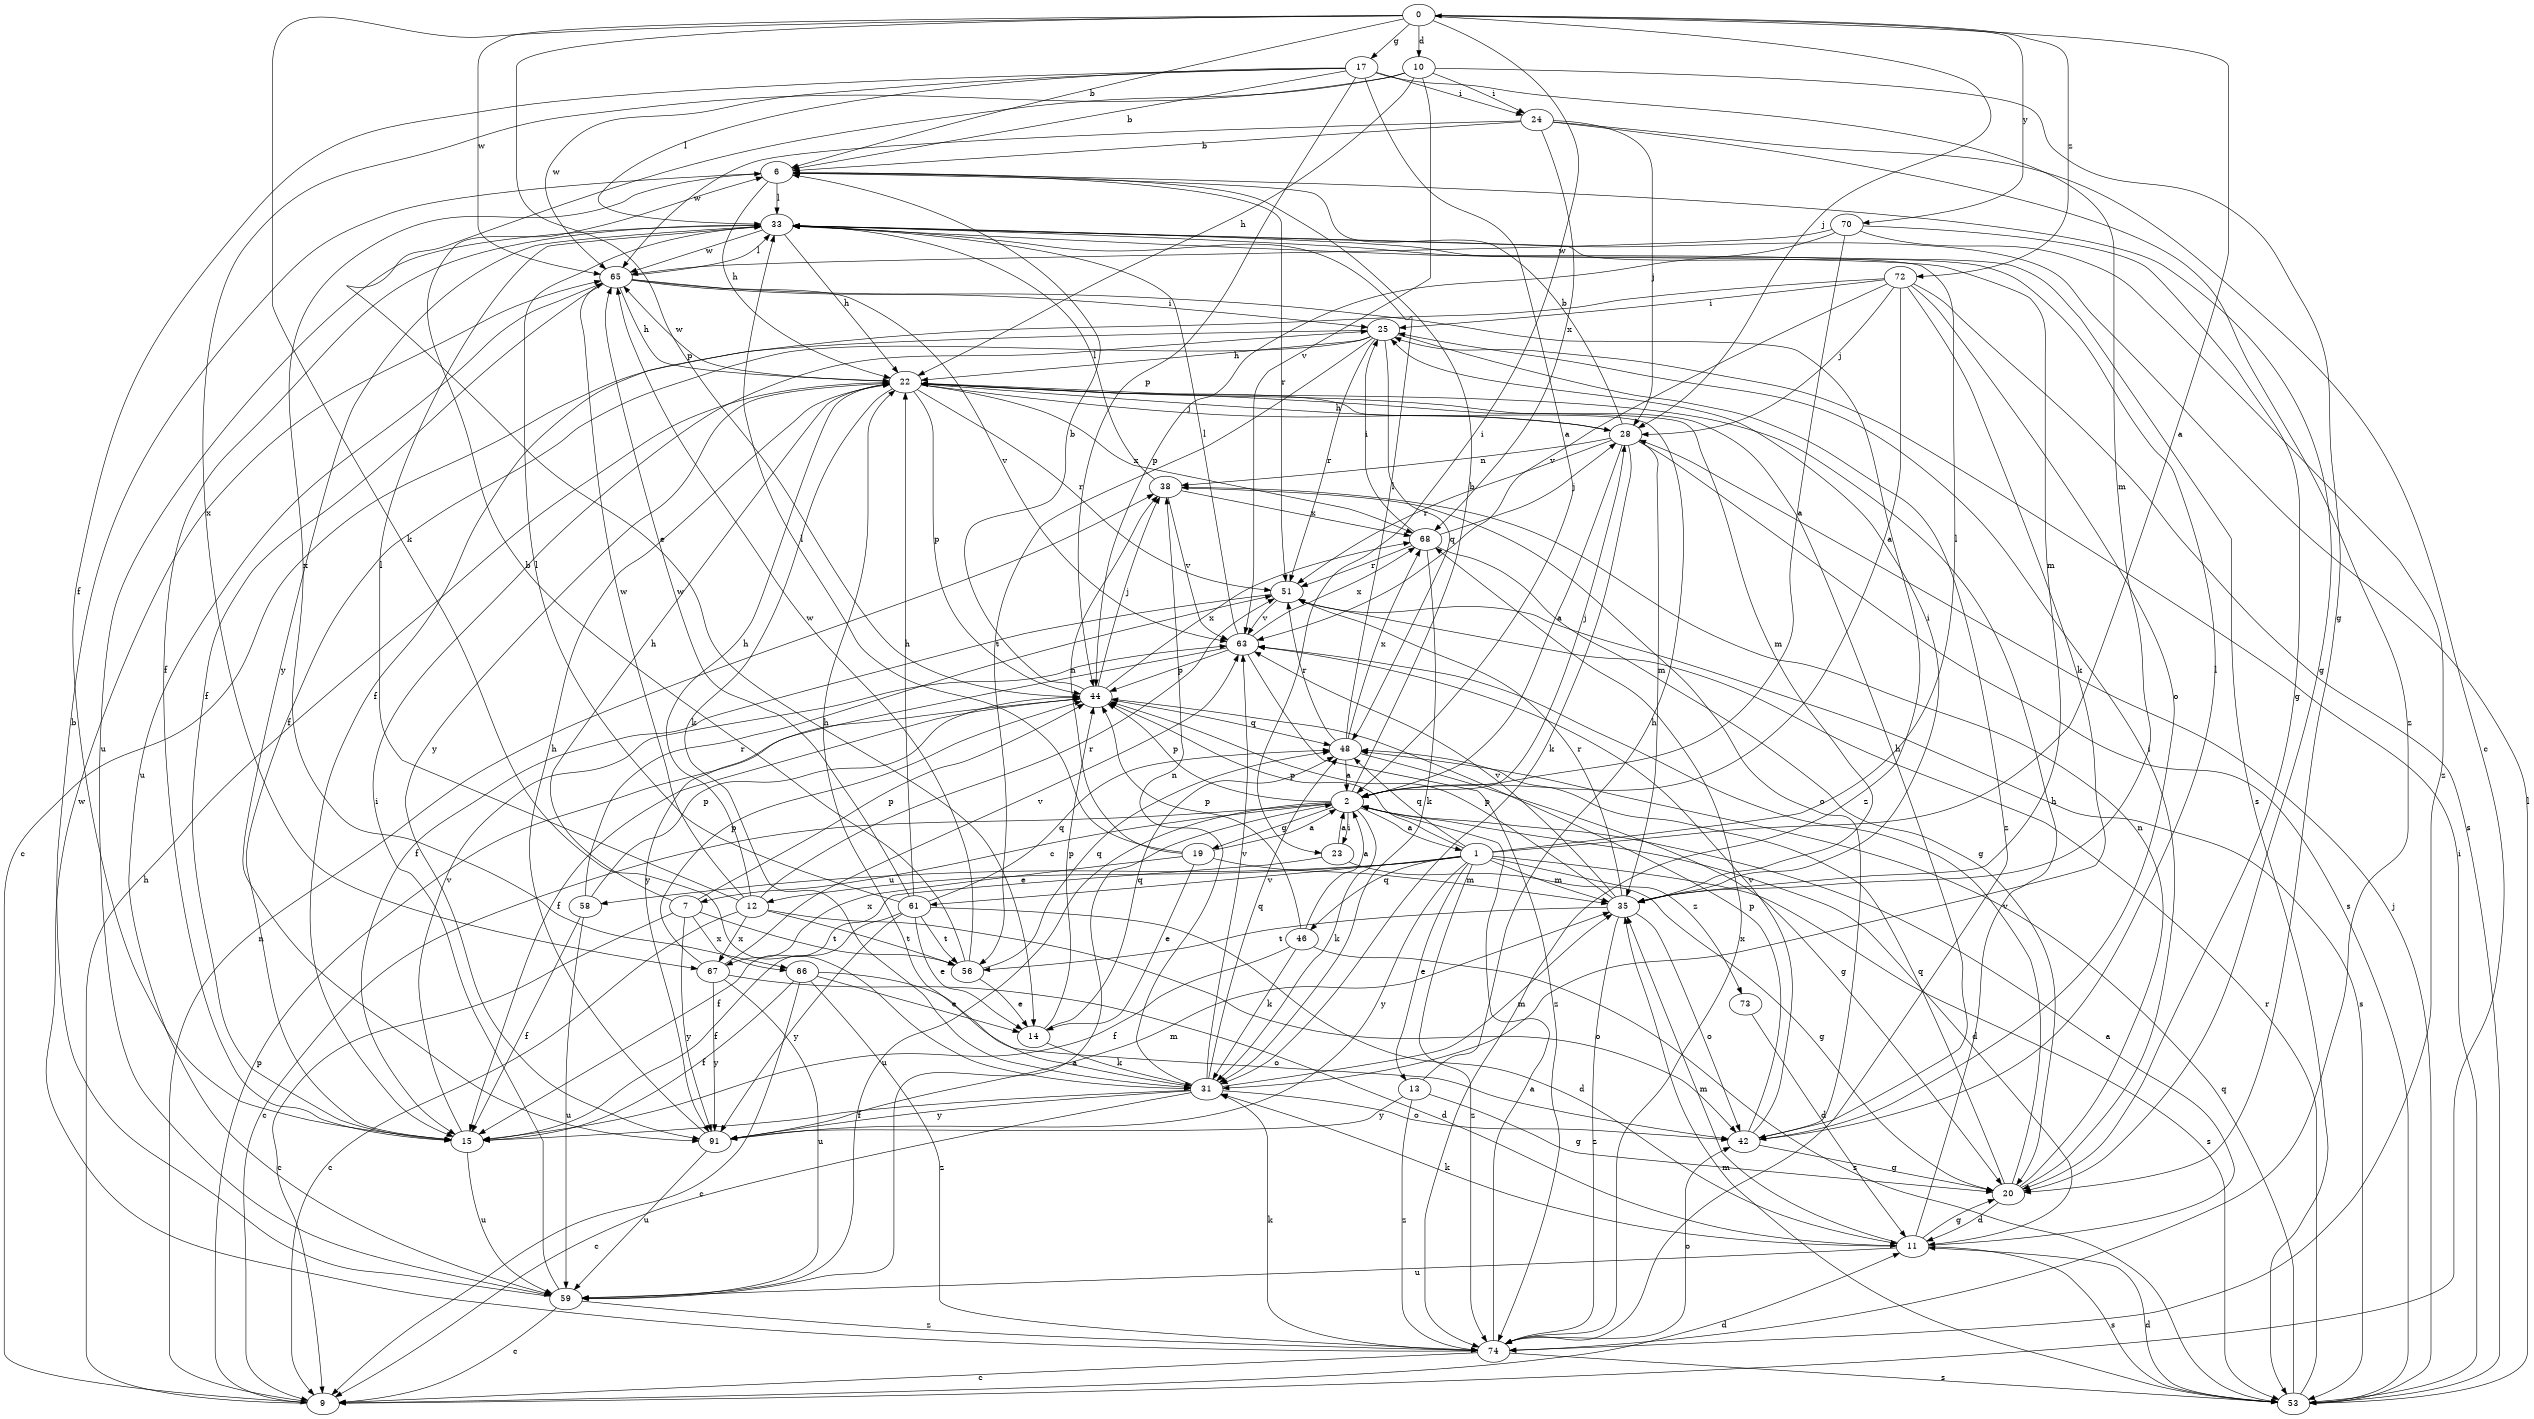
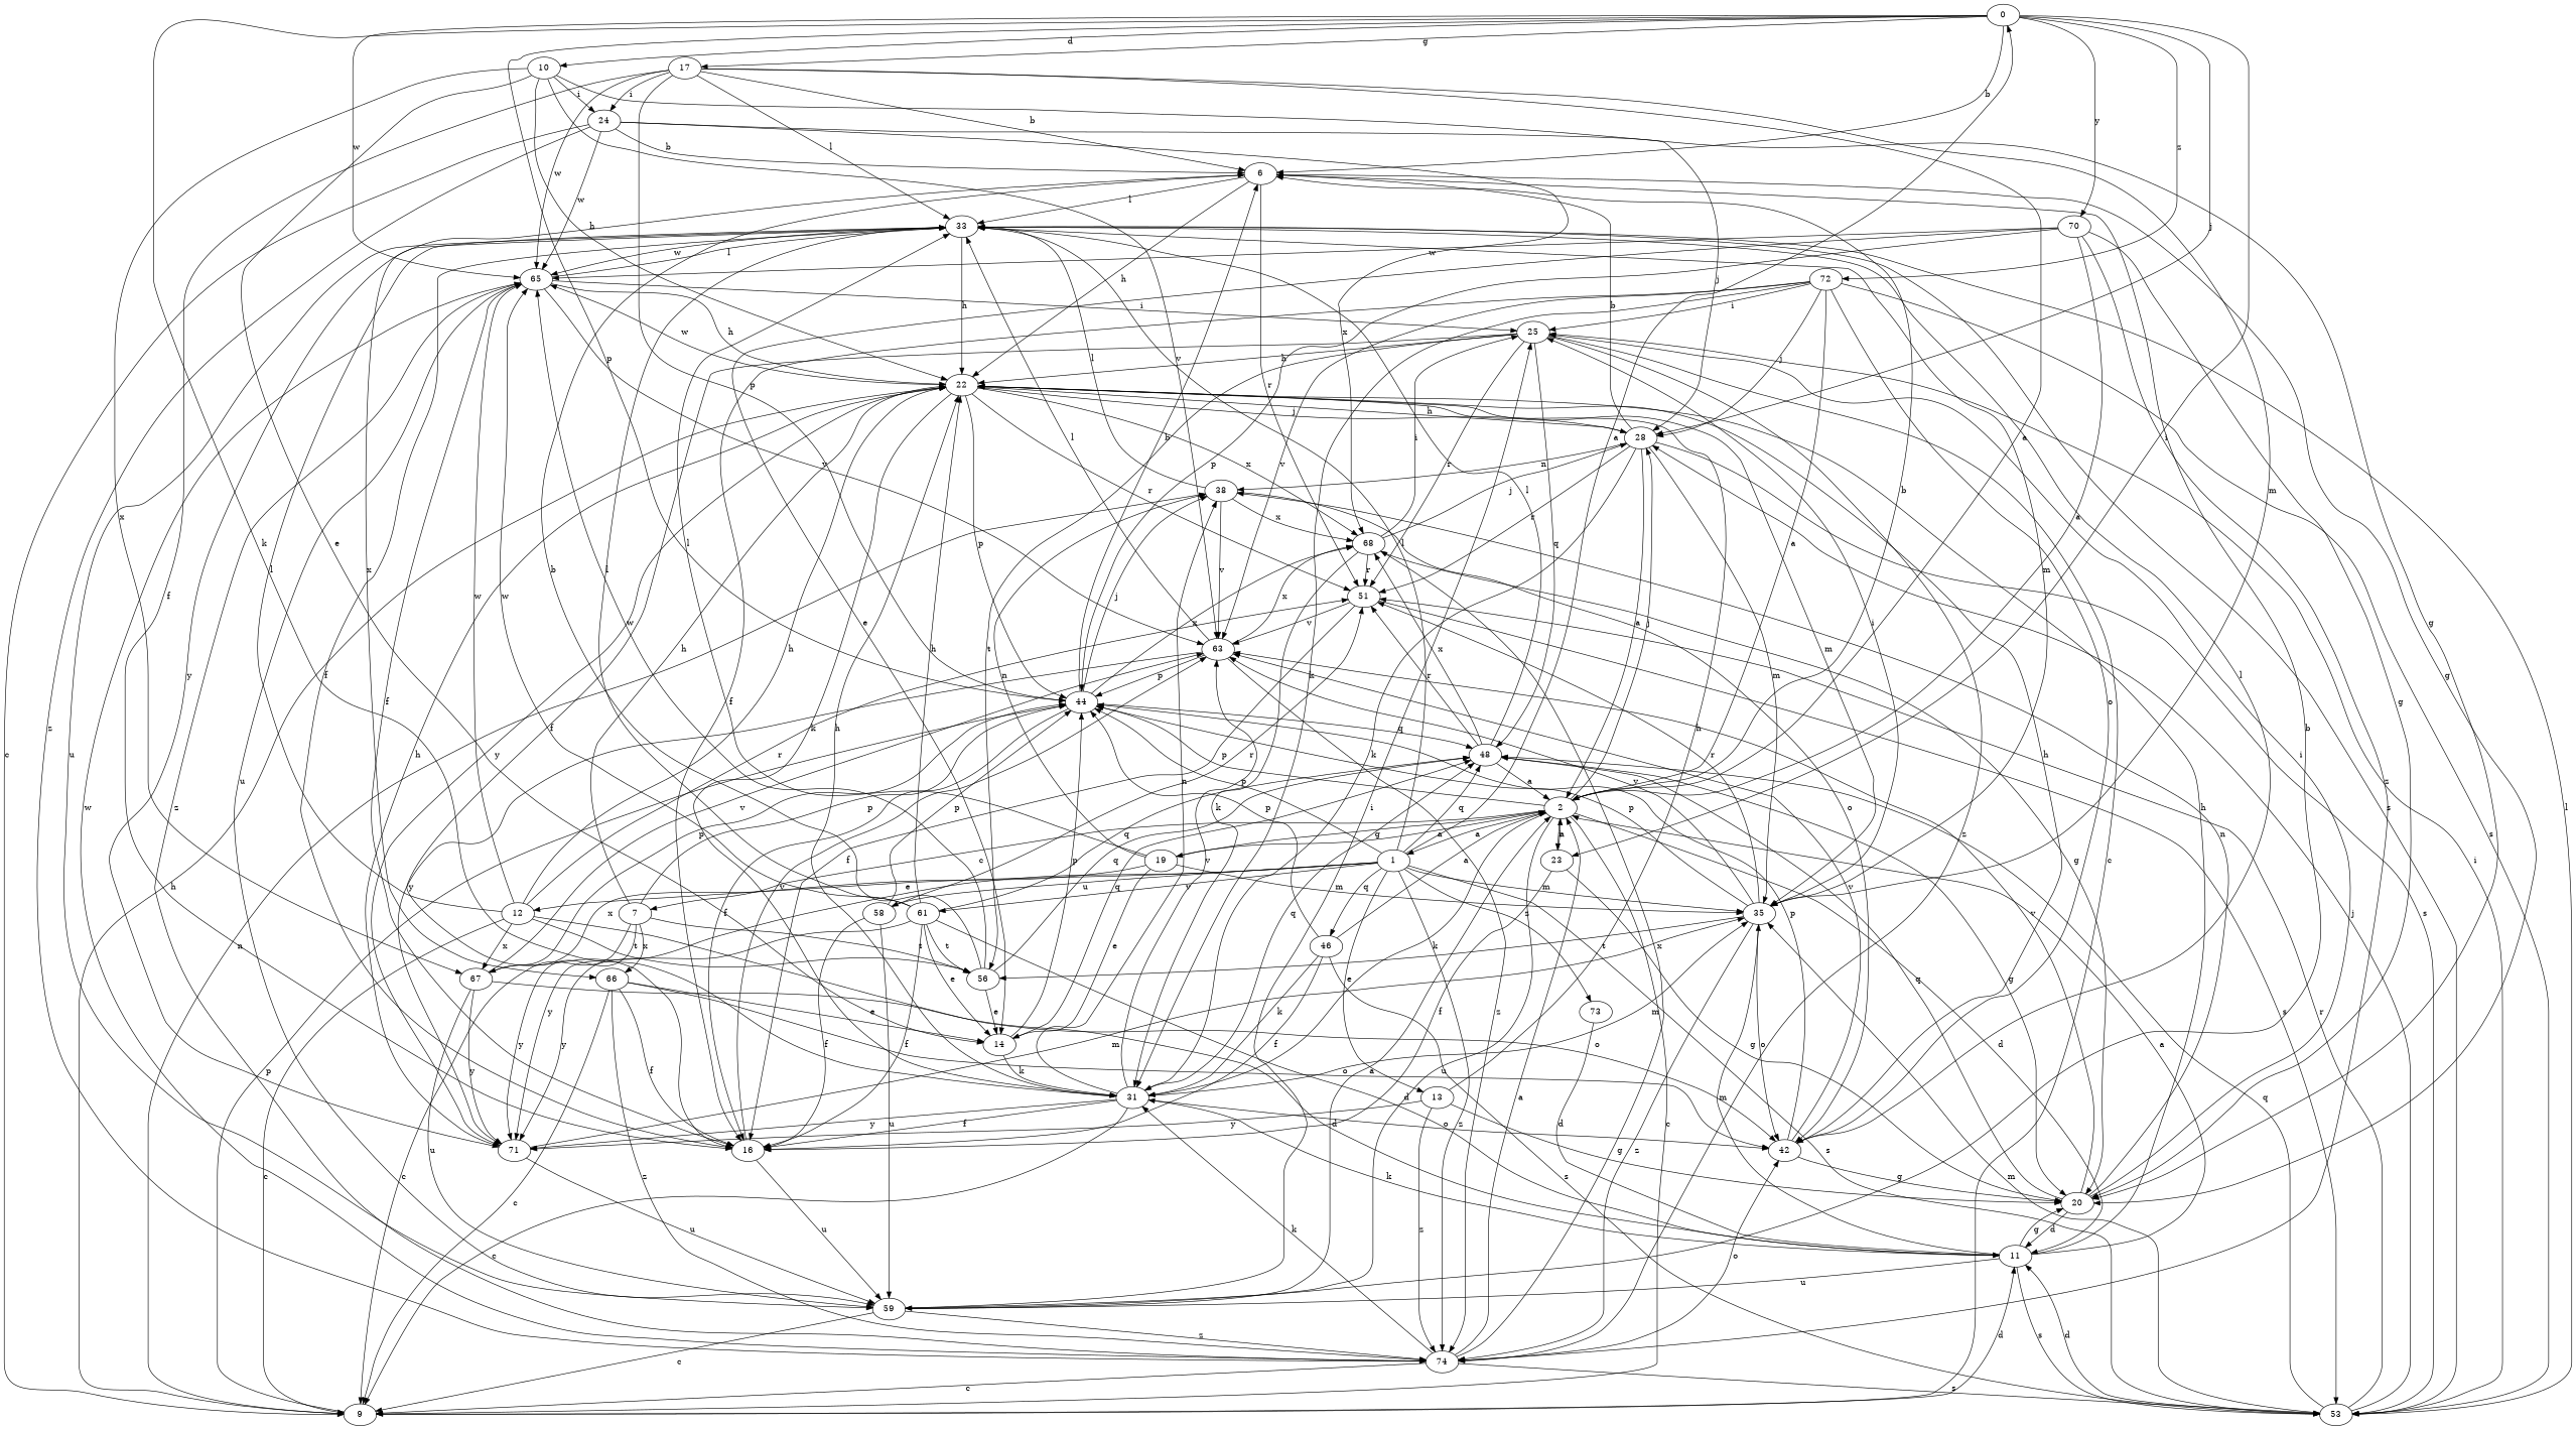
  strict digraph {
    0
    6
    10
    17
    23
    28
    31
    44
    65
    70
    72
    33
    20
    22
    51
    66
    14
    24
    63
    67
    35
    2
-   16 [label=15]
+   16
    53
    38
    48
-   71 [label=91]
+   71
    9
    42
    68
    74
    59
    25
    1
    12
    13
    46
    58
    61
    73
    56
    11
    7
    19
    0 -> 6 [label=b]
    0 -> 10 [label=d]
    0 -> 17 [label=g]
    0 -> 23 [label=i]
    0 -> 28 [label=j]
    0 -> 31 [label=k]
    0 -> 44 [label=p]
    0 -> 65 [label=w]
    0 -> 70 [label=y]
    0 -> 72 [label=z]
    6 -> 33 [label=l]
    6 -> 20 [label=g]
    6 -> 22 [label=h]
    6 -> 51 [label=r]
    6 -> 66 [label=x]
    10 -> 20 [label=g]
    10 -> 22 [label=h]
    10 -> 14 [label=e]
    10 -> 24 [label=i]
    10 -> 63 [label=v]
    10 -> 67 [label=x]
    17 -> 6 [label=b]
    17 -> 44 [label=p]
    17 -> 65 [label=w]
    17 -> 33 [label=l]
    17 -> 24 [label=i]
    17 -> 35 [label=m]
    17 -> 2 [label=a]
    17 -> 16 [label=f]
    23 -> 20 [label=g]
    23 -> 2 [label=a]
    23 -> 16 [label=f]
    28 -> 6 [label=b]
    28 -> 31 [label=k]
    28 -> 22 [label=h]
    28 -> 51 [label=r]
    28 -> 35 [label=m]
    28 -> 2 [label=a]
    28 -> 53 [label=s]
    28 -> 38 [label=n]
    31 -> 22 [label=h]
    31 -> 63 [label=v]
    31 -> 35 [label=m]
    31 -> 16 [label=f]
    31 -> 38 [label=n]
    31 -> 48 [label=q]
    31 -> 71 [label=y]
    31 -> 9 [label=c]
    31 -> 42 [label=o]
    44 -> 6 [label=b]
    44 -> 16 [label=f]
    44 -> 38 [label=j]
    44 -> 48 [label=q]
    44 -> 68 [label=x]
    65 -> 33 [label=l]
    65 -> 22 [label=h]
    65 -> 63 [label=v]
    65 -> 16 [label=f]
    65 -> 74 [label=z]
    65 -> 59 [label=u]
    65 -> 25 [label=i]
    70 -> 44 [label=p]
    70 -> 65 [label=w]
    70 -> 20 [label=g]
+   70 -> 14 [label=e]
    70 -> 2 [label=a]
    70 -> 74 [label=z]
    72 -> 28 [label=j]
    72 -> 31 [label=k]
    72 -> 63 [label=v]
    72 -> 2 [label=a]
    72 -> 16 [label=f]
    72 -> 53 [label=s]
    72 -> 42 [label=o]
    72 -> 25 [label=i]
    33 -> 65 [label=w]
    33 -> 22 [label=h]
    33 -> 35 [label=m]
    33 -> 16 [label=f]
    33 -> 53 [label=s]
    33 -> 71 [label=y]
    33 -> 59 [label=u]
    20 -> 63 [label=v]
    20 -> 38 [label=n]
    20 -> 48 [label=q]
    20 -> 25 [label=i]
    20 -> 11 [label=d]
    22 -> 28 [label=j]
    22 -> 31 [label=k]
    22 -> 44 [label=p]
    22 -> 65 [label=w]
    22 -> 51 [label=r]
    22 -> 35 [label=m]
    22 -> 71 [label=y]
    22 -> 68 [label=x]
    51 -> 63 [label=v]
    51 -> 16 [label=f]
    51 -> 53 [label=s]
    66 -> 14 [label=e]
    66 -> 16 [label=f]
    66 -> 9 [label=c]
    66 -> 42 [label=o]
    66 -> 74 [label=z]
    14 -> 31 [label=k]
    14 -> 44 [label=p]
    14 -> 48 [label=q]
    24 -> 6 [label=b]
    24 -> 28 [label=j]
    24 -> 65 [label=w]
    24 -> 9 [label=c]
    24 -> 68 [label=x]
    24 -> 74 [label=z]
    63 -> 44 [label=p]
    63 -> 33 [label=l]
    63 -> 71 [label=y]
    63 -> 68 [label=x]
    63 -> 74 [label=z]
    67 -> 44 [label=p]
    67 -> 63 [label=v]
    67 -> 71 [label=y]
    67 -> 59 [label=u]
    67 -> 11 [label=d]
    35 -> 44 [label=p]
    35 -> 51 [label=r]
    35 -> 63 [label=v]
    35 -> 42 [label=o]
    35 -> 74 [label=z]
    35 -> 25 [label=i]
    35 -> 56 [label=t]
    2 -> 6 [label=b]
    2 -> 23 [label=i]
    2 -> 28 [label=j]
    2 -> 31 [label=k]
    2 -> 44 [label=p]
    2 -> 9 [label=c]
    2 -> 59 [label=u]
    2 -> 1 [label=a]
    2 -> 11 [label=d]
    2 -> 7 [label=c]
    2 -> 19 [label=g]
    16 -> 63 [label=v]
    16 -> 59 [label=u]
    53 -> 28 [label=j]
    53 -> 33 [label=l]
    53 -> 51 [label=r]
    53 -> 35 [label=m]
    53 -> 48 [label=q]
    53 -> 25 [label=i]
    53 -> 11 [label=d]
    38 -> 33 [label=l]
    38 -> 63 [label=v]
    38 -> 42 [label=o]
    38 -> 68 [label=x]
    48 -> 33 [label=l]
    48 -> 20 [label=g]
    48 -> 51 [label=r]
    48 -> 2 [label=a]
    48 -> 68 [label=x]
    71 -> 22 [label=h]
    71 -> 35 [label=m]
    71 -> 59 [label=u]
    9 -> 44 [label=p]
    9 -> 22 [label=h]
    9 -> 38 [label=n]
    9 -> 11 [label=d]
    42 -> 44 [label=p]
    42 -> 33 [label=l]
    42 -> 20 [label=g]
    42 -> 22 [label=h]
    42 -> 63 [label=v]
    68 -> 28 [label=j]
    68 -> 31 [label=k]
    68 -> 20 [label=g]
    68 -> 51 [label=r]
    68 -> 25 [label=i]
    74 -> 31 [label=k]
    74 -> 65 [label=w]
    74 -> 2 [label=a]
    74 -> 53 [label=s]
    74 -> 9 [label=c]
    74 -> 42 [label=o]
    74 -> 68 [label=x]
    59 -> 6 [label=b]
    59 -> 2 [label=a]
    59 -> 9 [label=c]
    59 -> 74 [label=z]
    59 -> 25 [label=i]
    25 -> 22 [label=h]
    25 -> 51 [label=r]
    25 -> 16 [label=f]
    25 -> 48 [label=q]
    25 -> 9 [label=c]
    25 -> 74 [label=z]
    25 -> 56 [label=t]
    1 -> 0 [label=a]
    1 -> 44 [label=p]
    1 -> 33 [label=l]
    1 -> 35 [label=m]
    1 -> 53 [label=s]
    1 -> 48 [label=q]
    1 -> 71 [label=y]
    1 -> 74 [label=z]
    1 -> 12 [label=e]
    1 -> 13 [label=e]
    1 -> 46 [label=q]
    1 -> 58 [label=u]
    1 -> 61 [label=v]
    1 -> 73 [label=z]
    12 -> 65 [label=w]
    12 -> 33 [label=l]
    12 -> 22 [label=h]
    12 -> 51 [label=r]
    12 -> 67 [label=x]
    12 -> 9 [label=c]
    12 -> 42 [label=o]
    12 -> 56 [label=t]
    13 -> 20 [label=g]
    13 -> 22 [label=h]
    13 -> 71 [label=y]
    13 -> 74 [label=z]
    46 -> 31 [label=k]
    46 -> 44 [label=p]
    46 -> 2 [label=a]
    46 -> 16 [label=f]
    46 -> 53 [label=s]
    58 -> 44 [label=p]
    58 -> 51 [label=r]
    58 -> 16 [label=f]
    58 -> 59 [label=u]
    61 -> 65 [label=w]
    61 -> 33 [label=l]
    61 -> 22 [label=h]
    61 -> 14 [label=e]
    61 -> 16 [label=f]
    61 -> 48 [label=q]
    61 -> 71 [label=y]
    61 -> 56 [label=t]
    61 -> 11 [label=d]
    73 -> 11 [label=d]
    56 -> 6 [label=b]
    56 -> 65 [label=w]
    56 -> 14 [label=e]
    56 -> 48 [label=q]
    11 -> 31 [label=k]
    11 -> 20 [label=g]
    11 -> 22 [label=h]
    11 -> 35 [label=m]
    11 -> 2 [label=a]
    11 -> 53 [label=s]
    11 -> 59 [label=u]
    7 -> 44 [label=p]
    7 -> 22 [label=h]
    7 -> 66 [label=x]
    7 -> 71 [label=y]
    7 -> 9 [label=c]
    7 -> 56 [label=t]
    19 -> 33 [label=l]
    19 -> 14 [label=e]
    19 -> 67 [label=x]
    19 -> 35 [label=m]
    19 -> 2 [label=a]
    19 -> 38 [label=n]
  }
